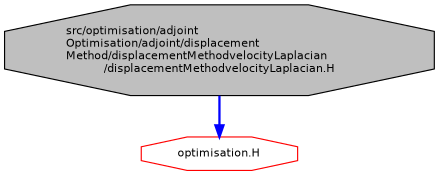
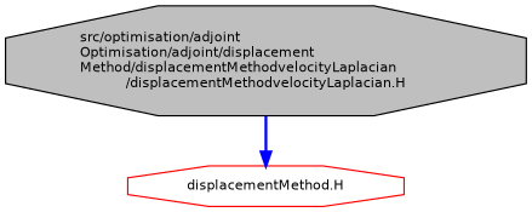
  digraph {
    node [fontname=Helvetica fontsize=10 shape=octagon]
    n1 [color=black fillcolor=grey75 fontcolor=black height=0.2 label="src/optimisation/adjoint\lOptimisation/adjoint/displacement\lMethod/displacementMethodvelocityLaplacian\l/displacementMethodvelocityLaplacian.H" style=filled width=0.4]
-   n2 [color=red height=0.2 label="optimisation.H" width=0.4]
+   n2 [color=red height=0.2 label="displacementMethod.H" width=0.4]
    n1 -> n2 [color=blue fontname=Helvetica fontsize=10 labelfontname=Helvetica labelfontsize=10 style=bold]
  }
